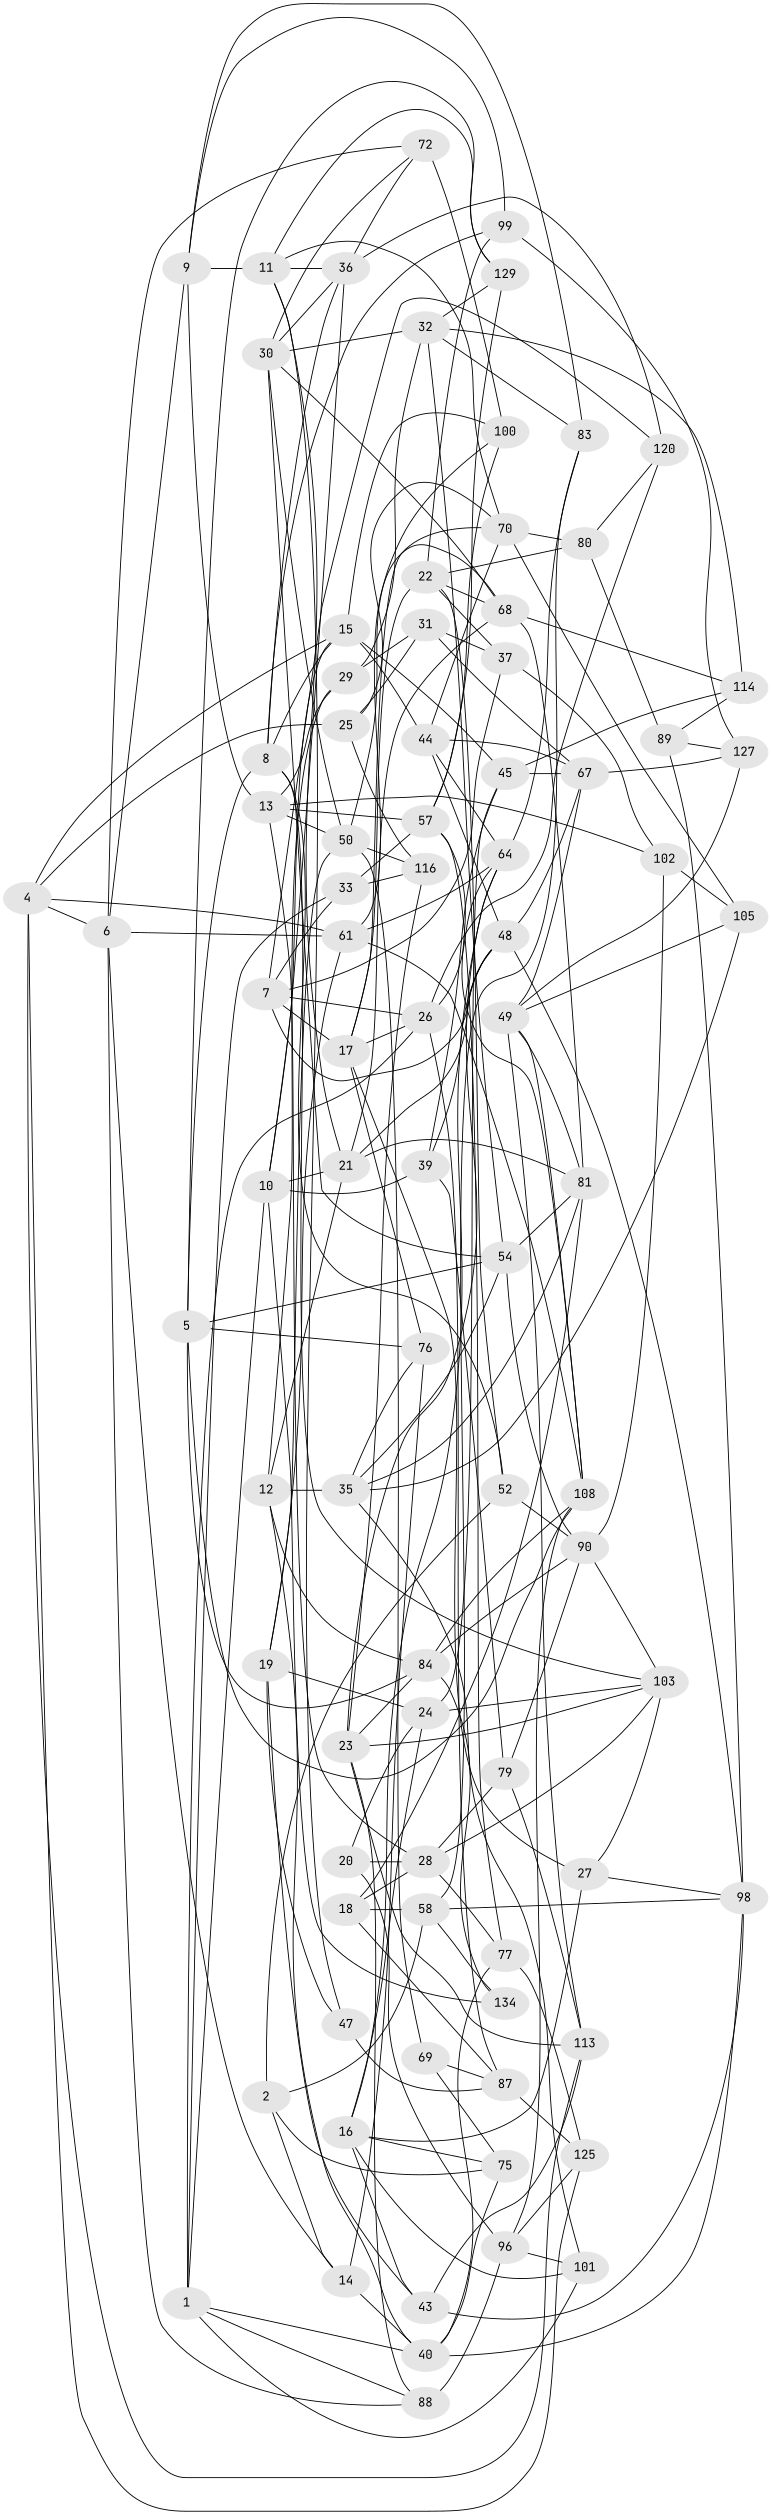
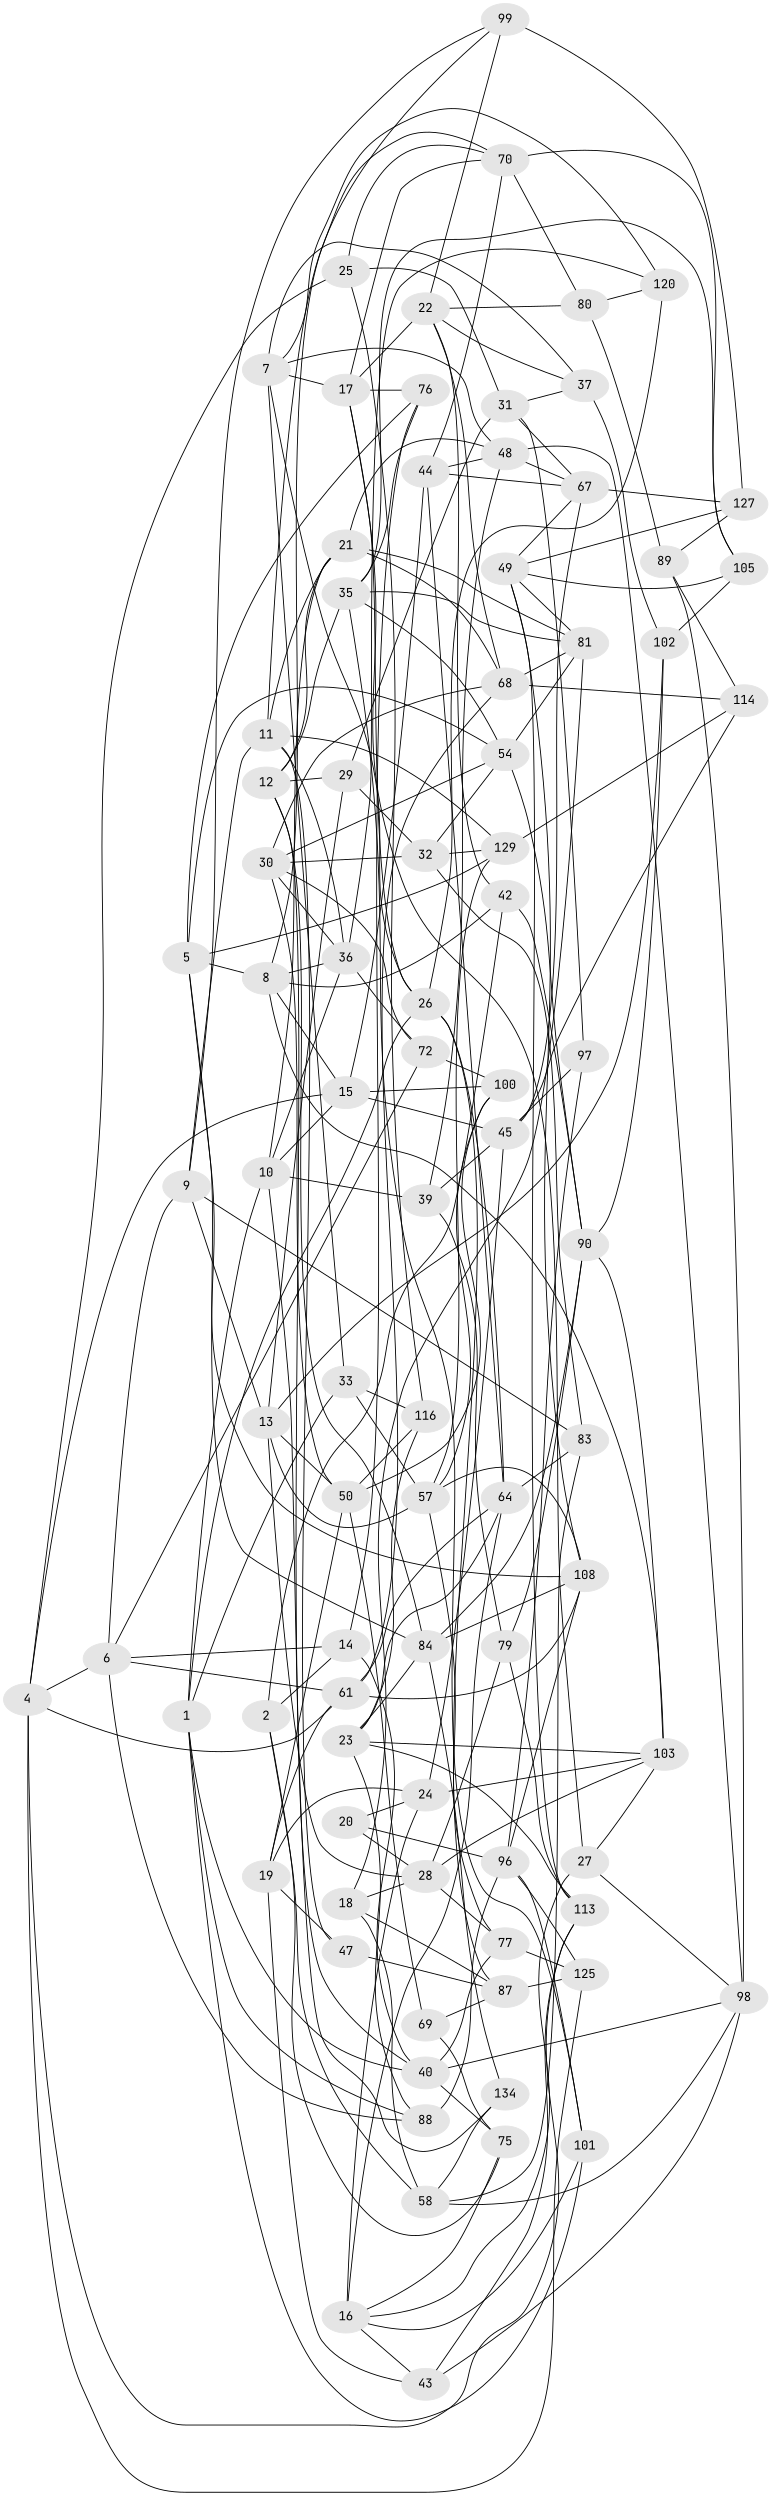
  graph {
    fontname="JetBrains Mono"
    rankdir=LR
    node [color=gray90 fontname="JetBrains Mono" style=filled]
    edge [fontname="JetBrains Mono"]
    1 [super="+3"]
    10 [super="+53"]
    26 [super="+51"]
    33
    40 [super="+65"]
    88
    101
    15 [super="+46"]
    36 [super="+109"]
    21 [super="+41"]
    39
    134
    120
    64 [super="+107"]
    87 [super="+115"]
    57 [super="+60"]
    116
    75
    98 [super="+123"]
    77
    96 [super="+122"]
    2
    14
-   42 [label=52]
+   42
    58 [super="+74"]
    76
    90 [super="+131"]
    83
    4 [super="+106"]
    6 [super="+52"]
    25
    61 [super="+121"]
    113 [super="+130"]
    125
    9 [super="+63"]
    72
    12 [super="+92"]
    84 [super="+112"]
    29
    35 [super="+93"]
    70 [super="+85"]
    31 [super="+66"]
    108 [super="+124"]
    68 [super="+82"]
    5 [super="+38"]
    8 [super="+86"]
    54 [super="+111"]
    129
    99
    103 [super="+128"]
    81 [super="+104"]
    11 [super="+71"]
    13 [super="+94"]
    100
    7 [super="+117"]
    17 [super="+34"]
    37
    48 [super="+118"]
    27
    22 [super="+73"]
    102
    67 [super="+91"]
    44 [super="+59"]
    45 [super="+78"]
    127
    47
    28 [super="+55"]
    50 [super="+110"]
    79
    80
    105
    32 [super="+119"]
    69
+   97
    114
    16 [super="+133"]
    24 [super="+62"]
    43
    18
    19 [super="+95"]
    20
    89
    23 [super="+132"]
    30 [super="+126"]
    49 [super="+56"]
    1 -- 10
    1 -- 26
    1 -- 33
    1 -- 40
    1 -- 88
    1 -- 101
    10 -- 15
    10 -- 36
    10 -- 21
    10 -- 39
    10 -- 134
    26 -- 120
    26 -- 64
    26 -- 87
    33 -- 57
    33 -- 116
    40 -- 75
    40 -- 98
    40 -- 77
    88 -- 96
    15 -- 100
    15 -- 44 [weight=2]
    15 -- 45
    36 -- 120
    36 -- 72
    21 -- 68
    21 -- 81
    21 -- 48
    39 -- 48
    39 -- 45
    39 -- 79
    64 -- 83
    87 -- 125
    57 -- 77
    57 -- 108
    57 -- 129
    57 -- 100
    77 -- 125
    96 -- 101
    96 -- 125
    96 -- 108
+   96 -- 97
    2 -- 75
    2 -- 14
    2 -- 42
    2 -- 58
    14 -- 40
    14 -- 76
    42 -- 90
    58 -- 134 [weight=2]
    58 -- 98
    58 -- 83
    90 -- 103
    90 -- 102
    4 -- 15
    4 -- 6
    4 -- 25
    4 -- 61
    4 -- 113
    4 -- 125
    6 -- 88
    6 -- 14
    6 -- 61
    6 -- 9
    6 -- 72
    25 -- 116
    25 -- 70
    25 -- 31
    61 -- 64
    61 -- 108
    61 -- 68
    9 -- 83
    9 -- 99
    9 -- 11
    9 -- 13
    72 -- 100
    12 -- 40
    12 -- 21
    12 -- 84
    12 -- 29
    12 -- 35
    84 -- 134
    84 -- 90
    84 -- 108
    29 -- 31
    29 -- 32
    35 -- 101
    35 -- 76
    35 -- 54
    35 -- 81
    35 -- 105
    70 -- 80
    70 -- 105
    31 -- 37
    31 -- 67
+   31 -- 97 [weight=2]
    68 -- 81
    68 -- 114
    5 -- 76
    5 -- 84
    5 -- 108
    5 -- 8
    5 -- 54
    5 -- 129
    8 -- 15
    8 -- 36
    8 -- 42
    8 -- 99
    8 -- 103
    54 -- 90
    54 -- 81
    99 -- 127
    11 -- 36
    11 -- 21
    11 -- 70
    11 -- 129
    11 -- 47
    13 -- 57
    13 -- 29
    13 -- 102
    13 -- 28
    13 -- 50
    7 -- 26
    7 -- 33
    7 -- 120
    7 -- 17
    7 -- 37
    7 -- 48
    17 -- 26
    17 -- 76
    17 -- 70
    17 -- 27
    17 -- 22
    37 -- 102
    48 -- 98
    48 -- 67
    27 -- 98
    27 -- 103
    22 -- 42
    22 -- 68
    22 -- 99
    22 -- 37
    22 -- 80
    102 -- 105
    67 -- 127
    44 -- 64
    44 -- 70
    44 -- 48
    44 -- 67
    45 -- 67
+   45 -- 97
    45 -- 114
    47 -- 87
    28 -- 77
    28 -- 103
    28 -- 79
    50 -- 116
    50 -- 100
    50 -- 69
    79 -- 90
    79 -- 113
    80 -- 120
    80 -- 89
    32 -- 83
    32 -- 54
    32 -- 129
-   32 -- 114
+   129 -- 114
    69 -- 87 [weight=2]
    69 -- 75
    16 -- 101
    16 -- 64
    16 -- 75
    16 -- 27
    16 -- 24
    16 -- 43
    24 -- 103
    24 -- 45
    43 -- 98
    43 -- 113
    18 -- 87
    18 -- 58
    18 -- 81
    18 -- 28
    19 -- 61
    19 -- 47 [weight=2]
    19 -- 50
    19 -- 24
    19 -- 43
    20 -- 96
    20 -- 28
    20 -- 24 [weight=2]
    89 -- 98
    89 -- 127
    89 -- 114
    23 -- 88
    23 -- 64
    23 -- 116
    23 -- 113
    23 -- 84
    23 -- 103
    30 -- 36
    30 -- 72
    30 -- 68
    30 -- 54
    30 -- 50
    30 -- 32
    49 -- 113
    49 -- 108
    49 -- 81
    49 -- 67
    49 -- 127
    49 -- 105
  }
